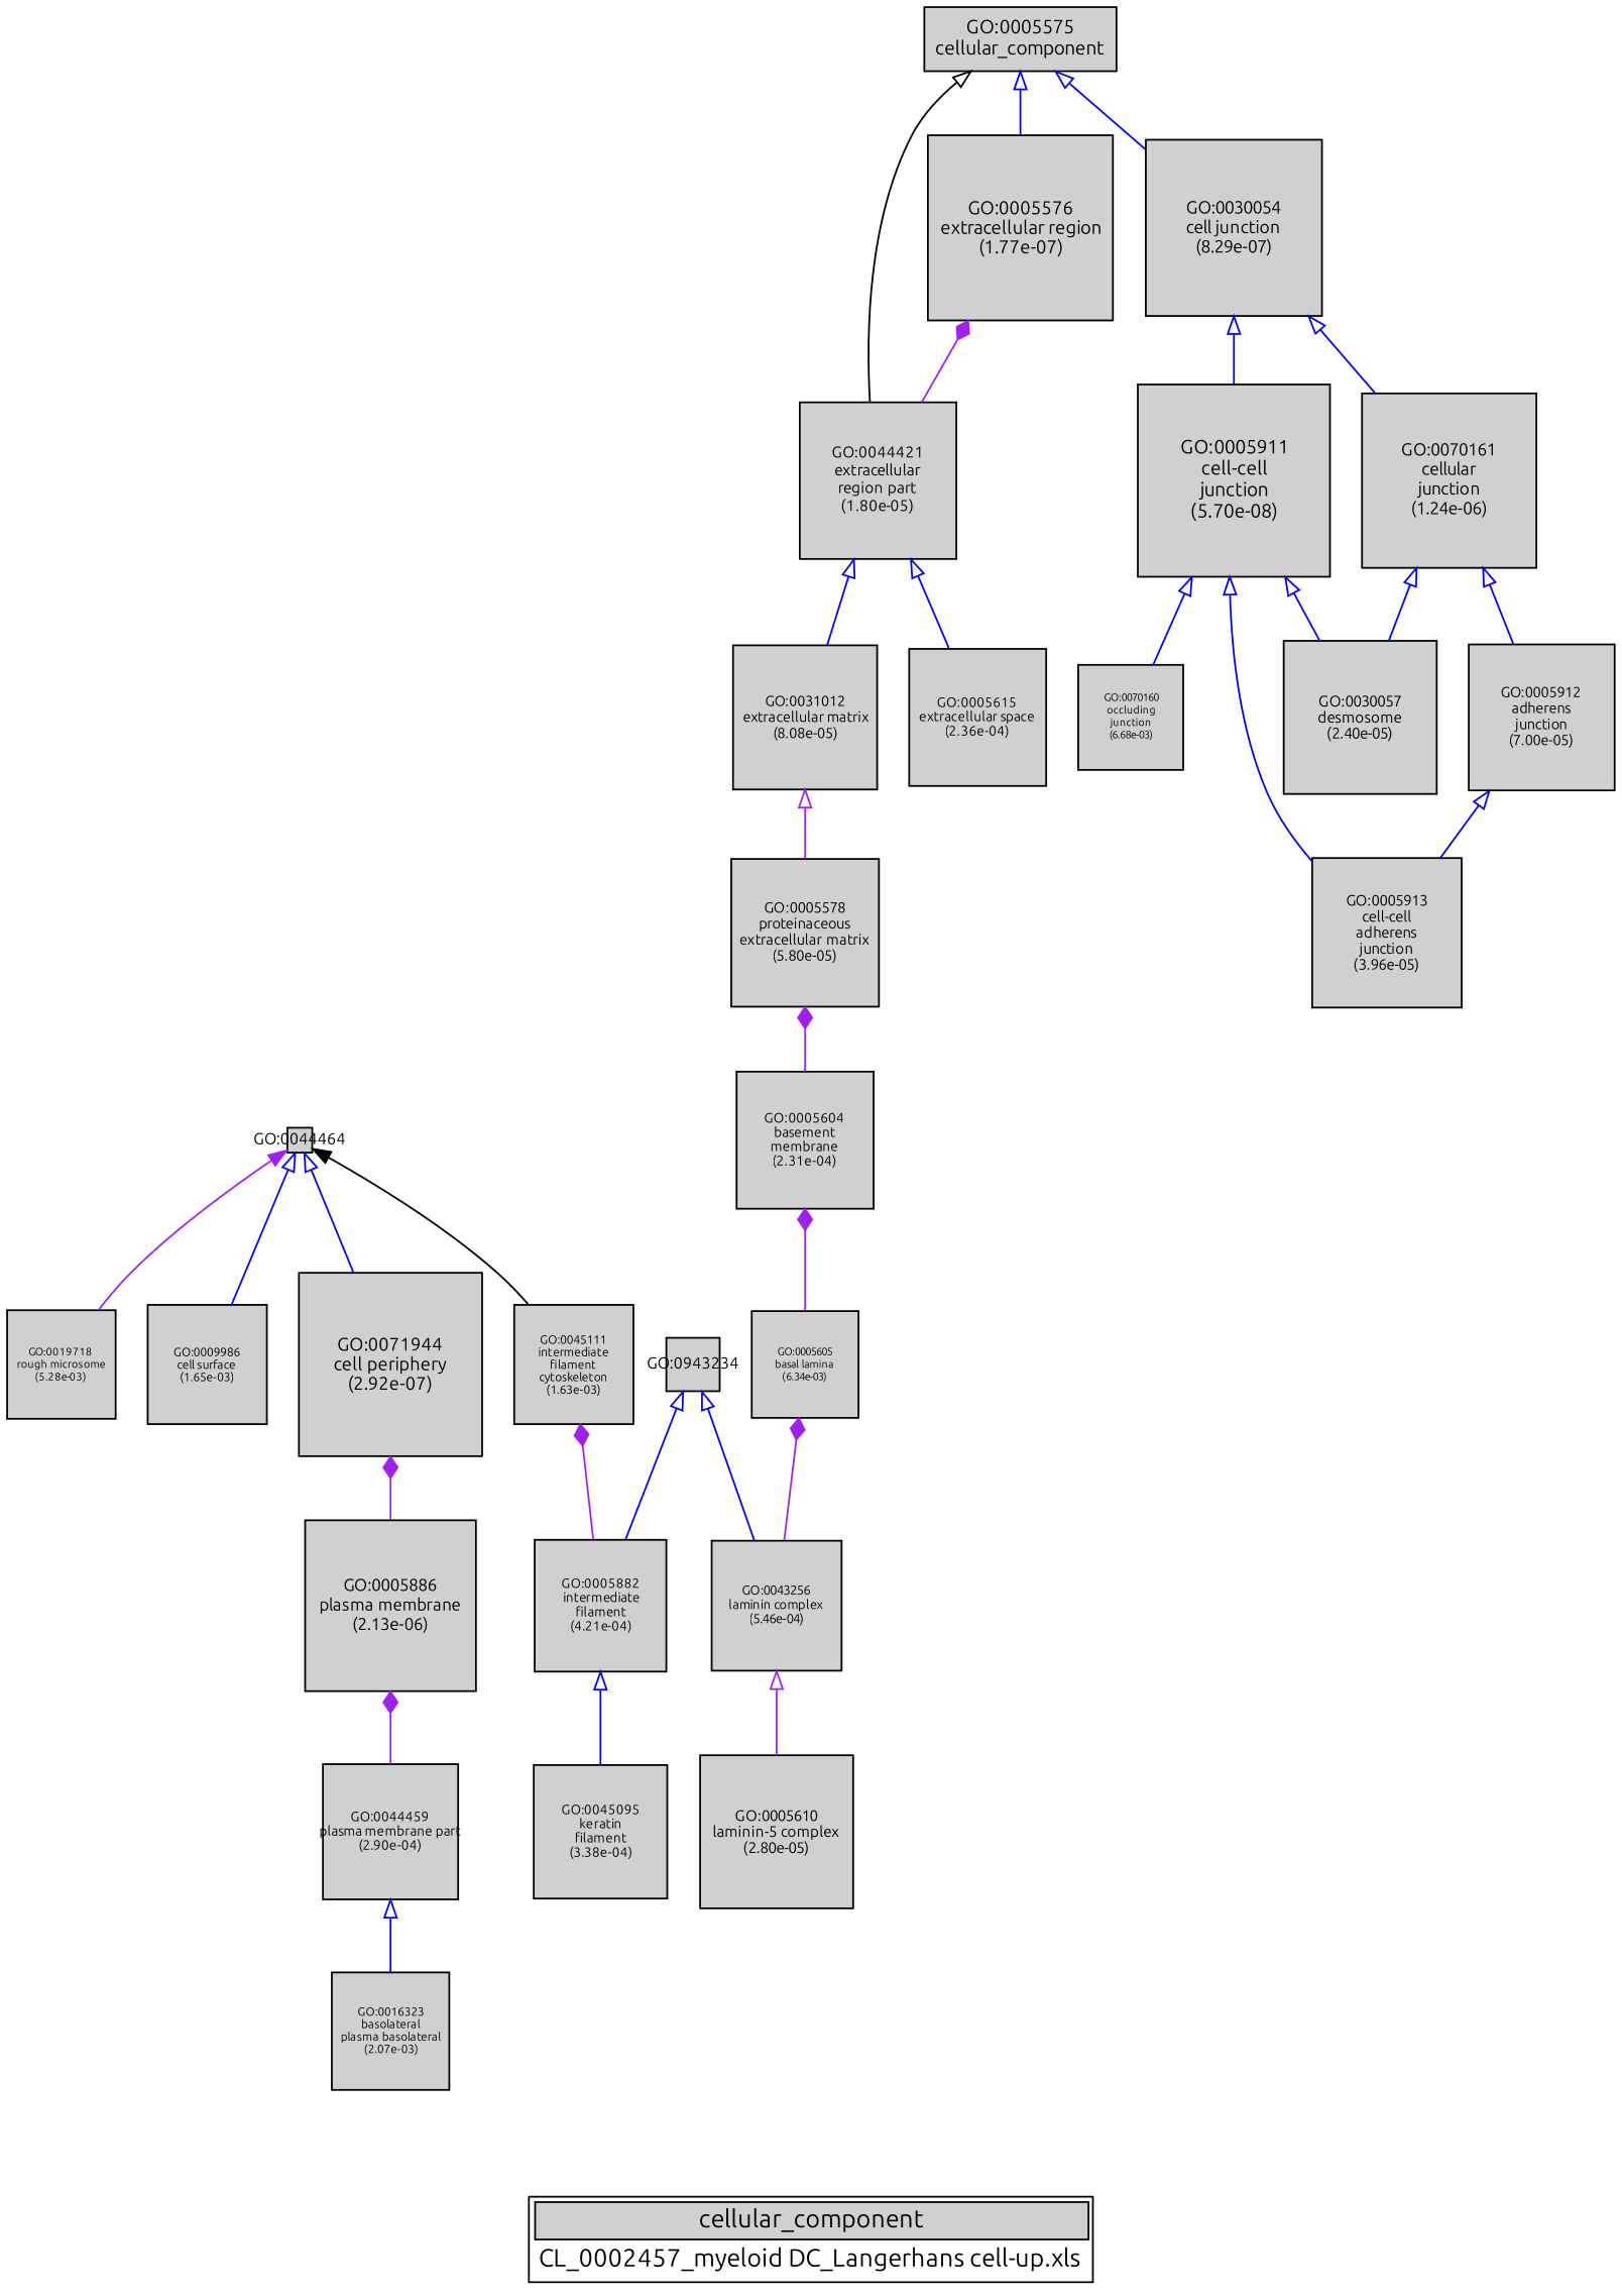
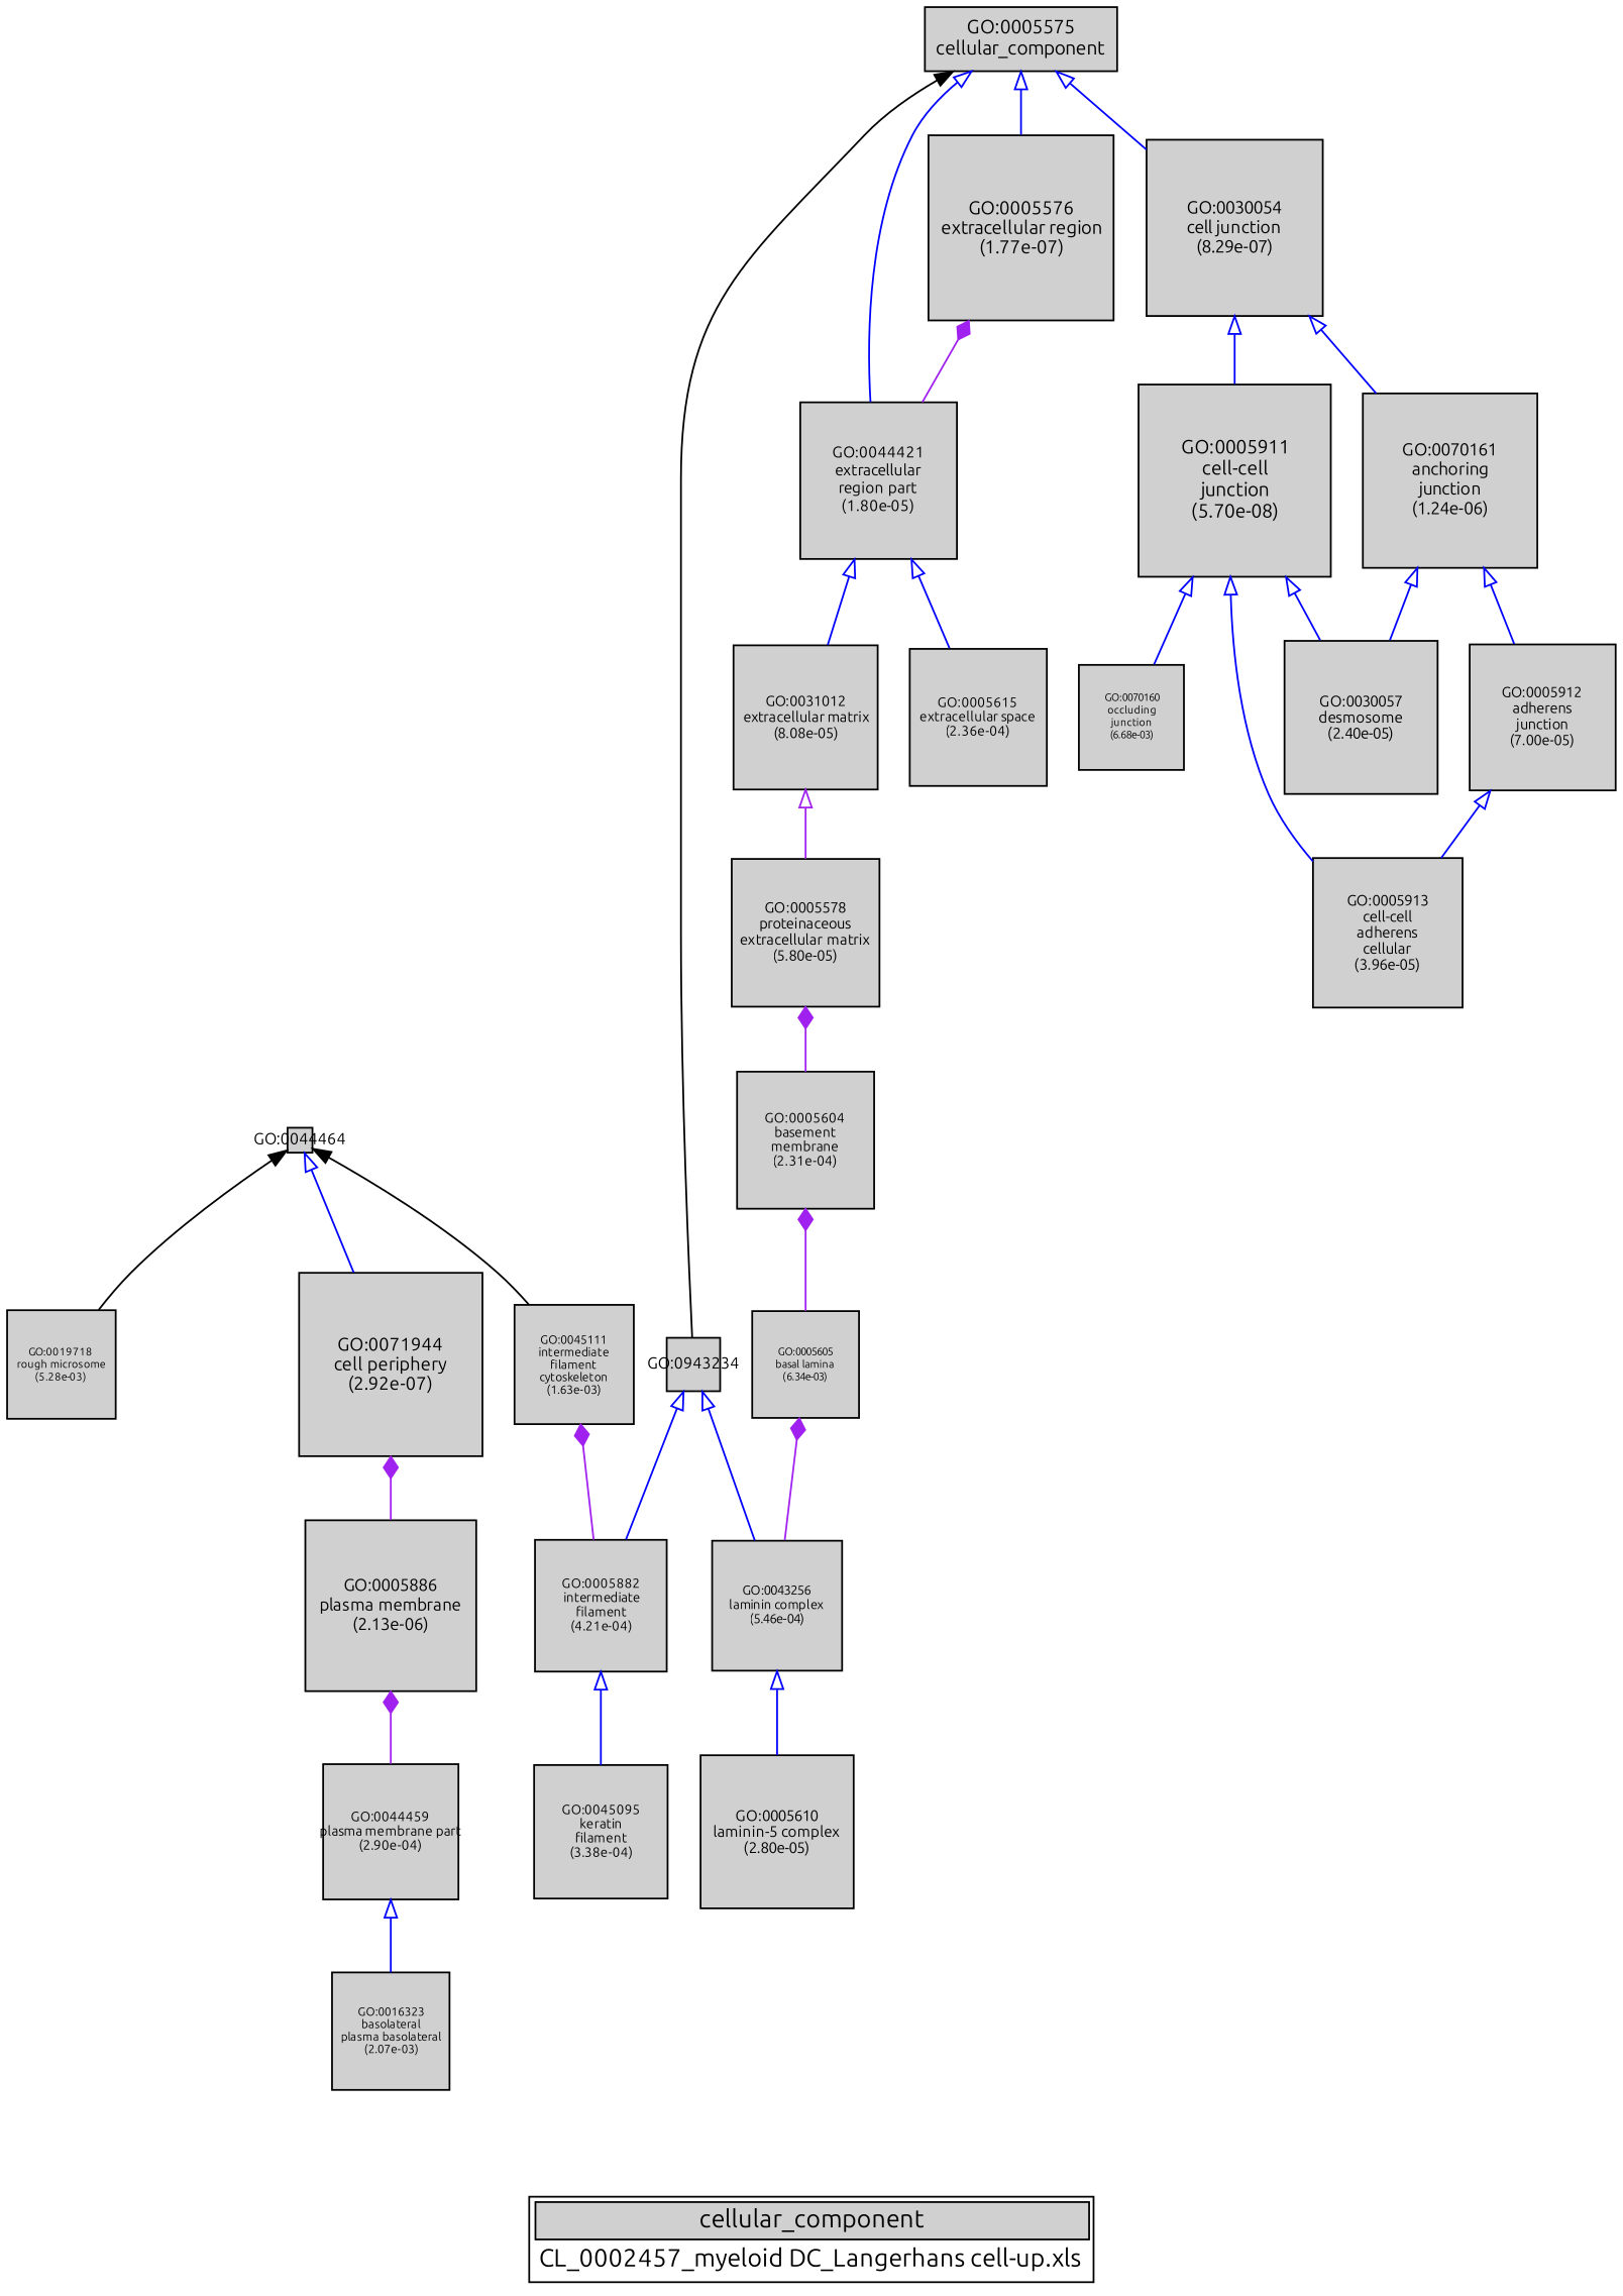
  digraph {
    bgcolor="#FFFFFF"
    fontname=Ubuntu
    label=<<TABLE COLOR="black" BGCOLOR="white"><TR><TD COLSPAN="2" BGCOLOR="#D0D0D0"><FONT COLOR="black">cellular_component</FONT></TD></TR><TR><TD BORDER="0">CL_0002457_myeloid DC_Langerhans cell-up.xls</TD></TR></TABLE>>
    node [color=black fillcolor="#D0D0D0" fixedsize=true fontcolor=black fontname=Ubuntu fontsize=9 shape=box style=filled]
    edge [arrowtail=empty color=blue dir=back fontname=Ubuntu weight=5.0]
    n1 [fontsize=7.56538759061 height=1.05074827647 label=<<TABLE BORDER="0"><TR><TD>GO:0044459<BR/>plasma membrane part<BR/>(2.90e-04)</TD></TR></TABLE>> width=1.05074827647]
-   n2 [fontsize=8.43140075203 height=1.17102788223 label=<<TABLE BORDER="0"><TR><TD>GO:0005913<BR/>cell-cell<BR/>adherens<BR/>junction<BR/>(3.96e-05)</TD></TR></TABLE>> width=1.17102788223]
+   n2 [fontsize=8.43140075203 height=1.17102788223 label=<<TABLE BORDER="0"><TR><TD>GO:0005913<BR/>cell-cell<BR/>adherens<BR/>cellular<BR/>(3.96e-05)</TD></TR></TABLE>> width=1.17102788223]
    n3 [fontsize=6.59789513091 height=0.916374323738 label=<<TABLE BORDER="0"><TR><TD>GO:0016323<BR/>basolateral<BR/>plasma basolateral<BR/>(2.07e-03)</TD></TR></TABLE>> width=0.916374323738]
    n4 [height=0.42290749411 label="GO:0943234" width=0.42290749411]
    n5 [fontsize=7.26746617068 height=1.00937030148 label=<<TABLE BORDER="0"><TR><TD>GO:0043256<BR/>laminin complex<BR/>(5.46e-04)</TD></TR></TABLE>> width=1.00937030148]
    n6 [fontsize=10.8 height=1.5 label=<<TABLE BORDER="0"><TR><TD>GO:0005911<BR/>cell-cell<BR/>junction<BR/>(5.70e-08)</TD></TR></TABLE>> width=1.5]
    n7 [fontsize=8.75055515683 height=1.21535488289 label=<<TABLE BORDER="0"><TR><TD>GO:0044421<BR/>extracellular<BR/>region part<BR/>(1.80e-05)</TD></TR></TABLE>> width=1.21535488289]
    n8 [fontsize=7.49376795558 height=1.04080110494 label=<<TABLE BORDER="0"><TR><TD>GO:0045095<BR/>keratin<BR/>filament<BR/>(3.38e-04)</TD></TR></TABLE>> width=1.04080110494]
    n9 [fontsize=7.65808562223 height=1.06362300309 label=<<TABLE BORDER="0"><TR><TD>GO:0005615<BR/>extracellular space<BR/>(2.36e-04)</TD></TR></TABLE>> width=1.06362300309]
    n10 [fontsize=8.13127963609 height=1.1293443939 label=<<TABLE BORDER="0"><TR><TD>GO:0031012<BR/>extracellular matrix<BR/>(8.08e-05)</TD></TR></TABLE>> width=1.1293443939]
    n11 [fontsize=10.8 label=<<TABLE BORDER="0"><TR><TD>GO:0005575<BR/>cellular_component</TD></TR></TABLE>> width=1.5]
    n12 [fontsize=7.39081189285 height=1.02650165178 label=<<TABLE BORDER="0"><TR><TD>GO:0005882<BR/>intermediate<BR/>filament<BR/>(4.21e-04)</TD></TR></TABLE>> width=1.02650165178]
    "GO:0044464" [height=0.190132567106 width=0.190132567106]
    n14 [fontsize=5.97939083628 height=0.830470949484 label=<<TABLE BORDER="0"><TR><TD>GO:0005605<BR/>basal lamina<BR/>(6.34e-03)</TD></TR></TABLE>> width=0.830470949484]
    n15 [fontsize=6.72423208694 height=0.933921123185 label=<<TABLE BORDER="0"><TR><TD>GO:0045111<BR/>intermediate<BR/>filament<BR/>cytoskeleton<BR/>(1.63e-03)</TD></TR></TABLE>> width=0.933921123185]
    n16 [fontsize=8.57382312132 height=1.19080876685 label=<<TABLE BORDER="0"><TR><TD>GO:0005610<BR/>laminin-5 complex<BR/>(2.80e-05)</TD></TR></TABLE>> width=1.19080876685]
    n17 [fontsize=9.56139027853 height=1.32797087202 label=<<TABLE BORDER="0"><TR><TD>GO:0005886<BR/>plasma membrane<BR/>(2.13e-06)</TD></TR></TABLE>> width=1.32797087202]
    n18 [fontsize=10.260370542 height=1.42505146417 label=<<TABLE BORDER="0"><TR><TD>GO:0071944<BR/>cell periphery<BR/>(2.92e-07)</TD></TR></TABLE>> width=1.42505146417]
    n19 [fontsize=5.94858995655 height=0.826193049521 label=<<TABLE BORDER="0"><TR><TD>GO:0070160<BR/>occluding<BR/>junction<BR/>(6.68e-03)</TD></TR></TABLE>> width=0.826193049521]
    n20 [fontsize=10.4291623254 height=1.44849476741 label=<<TABLE BORDER="0"><TR><TD>GO:0005576<BR/>extracellular region<BR/>(1.77e-07)</TD></TR></TABLE>> width=1.44849476741]
    n21 [fontsize=8.19275895734 height=1.13788318852 label=<<TABLE BORDER="0"><TR><TD>GO:0005912<BR/>adherens<BR/>junction<BR/>(7.00e-05)</TD></TR></TABLE>> width=1.13788318852]
    n22 [fontsize=8.27200243575 height=1.14888922719 label=<<TABLE BORDER="0"><TR><TD>GO:0005578<BR/>proteinaceous<BR/>extracellular matrix<BR/>(5.80e-05)</TD></TR></TABLE>> width=1.14888922719]
-   n23 [fontsize=9.75744636841 height=1.3552008845 label=<<TABLE BORDER="0"><TR><TD>GO:0070161<BR/>cellular<BR/>junction<BR/>(1.24e-06)</TD></TR></TABLE>> width=1.3552008845]
+   n23 [fontsize=9.75744636841 height=1.3552008845 label=<<TABLE BORDER="0"><TR><TD>GO:0070161<BR/>anchoring<BR/>junction<BR/>(1.24e-06)</TD></TR></TABLE>> width=1.3552008845]
    n24 [fontsize=6.08514805368 height=0.8451594519 label=<<TABLE BORDER="0"><TR><TD>GO:0019718<BR/>rough microsome<BR/>(5.28e-03)</TD></TR></TABLE>> width=0.8451594519]
    n25 [fontsize=9.8996895922 height=1.3749568878 label=<<TABLE BORDER="0"><TR><TD>GO:0030054<BR/>cell junction<BR/>(8.29e-07)</TD></TR></TABLE>> width=1.3749568878]
-   n26 [fontsize=6.71730050392 height=0.932958403323 label=<<TABLE BORDER="0"><TR><TD>GO:0009986<BR/>cell surface<BR/>(1.65e-03)</TD></TR></TABLE>> width=0.932958403323]
    n27 [fontsize=7.6686254686 height=1.06508687064 label=<<TABLE BORDER="0"><TR><TD>GO:0005604<BR/>basement<BR/>membrane<BR/>(2.31e-04)</TD></TR></TABLE>> width=1.06508687064]
    n28 [fontsize=8.63596619285 height=1.19943974901 label=<<TABLE BORDER="0"><TR><TD>GO:0030057<BR/>desmosome<BR/>(2.40e-05)</TD></TR></TABLE>> width=1.19943974901]
    subgraph sub_1 {
      n1
      n2
      n3
      n4
      n5
      n6
      n7
      n8
      n9
      n10
      n11
      n12
      "GO:0044464"
      n14
      n15
      n16
      n17
      n18
      n19
      n20
      n21
      n22
      n23
      n24
      n25
-     n26
      n27
      n28
    }
    subgraph sub_2 {
      n24
      subgraph sub_3 {
        subgraph sub_4 {
        }
        subgraph sub_5 {
        }
      }
      subgraph sub_6 {
        n1
        n5
        n7
        n12
        n14
        n15
        n17
        n18
        n20
        n22
        n27
      }
      subgraph sub_7 {
        n1
        n2
        n3
        n4
        n5
        n6
        n7
        n8
        n9
        n10
        n11
        n12
        "GO:0044464"
        n16
        n18
        n19
        n20
        n21
        n22
        n23
        n25
-       n26
        n28
      }
    }
    n1 -> n3
    n4 -> n5
    n4 -> n12
-   n5 -> n16 [color=purple]
+   n5 -> n16
    n6 -> n2
    n6 -> n19
    n6 -> n28
    n7 -> n9
    n7 -> n10
    n10 -> n22 [color=purple]
-   n11 -> n7 [color=black]
+   n11 -> n4 [weight=1 arrowtail="" color=""]
+   n11 -> n7
    n11 -> n20
    n11 -> n25
    n12 -> n8
    "GO:0044464" -> n15 [weight=1 arrowtail="" color=""]
    "GO:0044464" -> n18
-   "GO:0044464" -> n24 [weight=1 color=purple arrowtail=""]
-   "GO:0044464" -> n26
+   "GO:0044464" -> n24 [weight=1 arrowtail="" color=""]
    n14 -> n5 [arrowtail=diamond color=purple weight=2.5]
    n15 -> n12 [arrowtail=diamond color=purple weight=2.5]
    n17 -> n1 [arrowtail=diamond color=purple weight=2.5]
    n18 -> n17 [arrowtail=diamond color=purple weight=2.5]
    n20 -> n7 [arrowtail=diamond color=purple weight=2.5]
    n21 -> n2
    n22 -> n27 [arrowtail=diamond color=purple weight=2.5]
    n23 -> n21
    n23 -> n28
    n25 -> n6
    n25 -> n23
    n27 -> n14 [arrowtail=diamond color=purple weight=2.5]
  }
